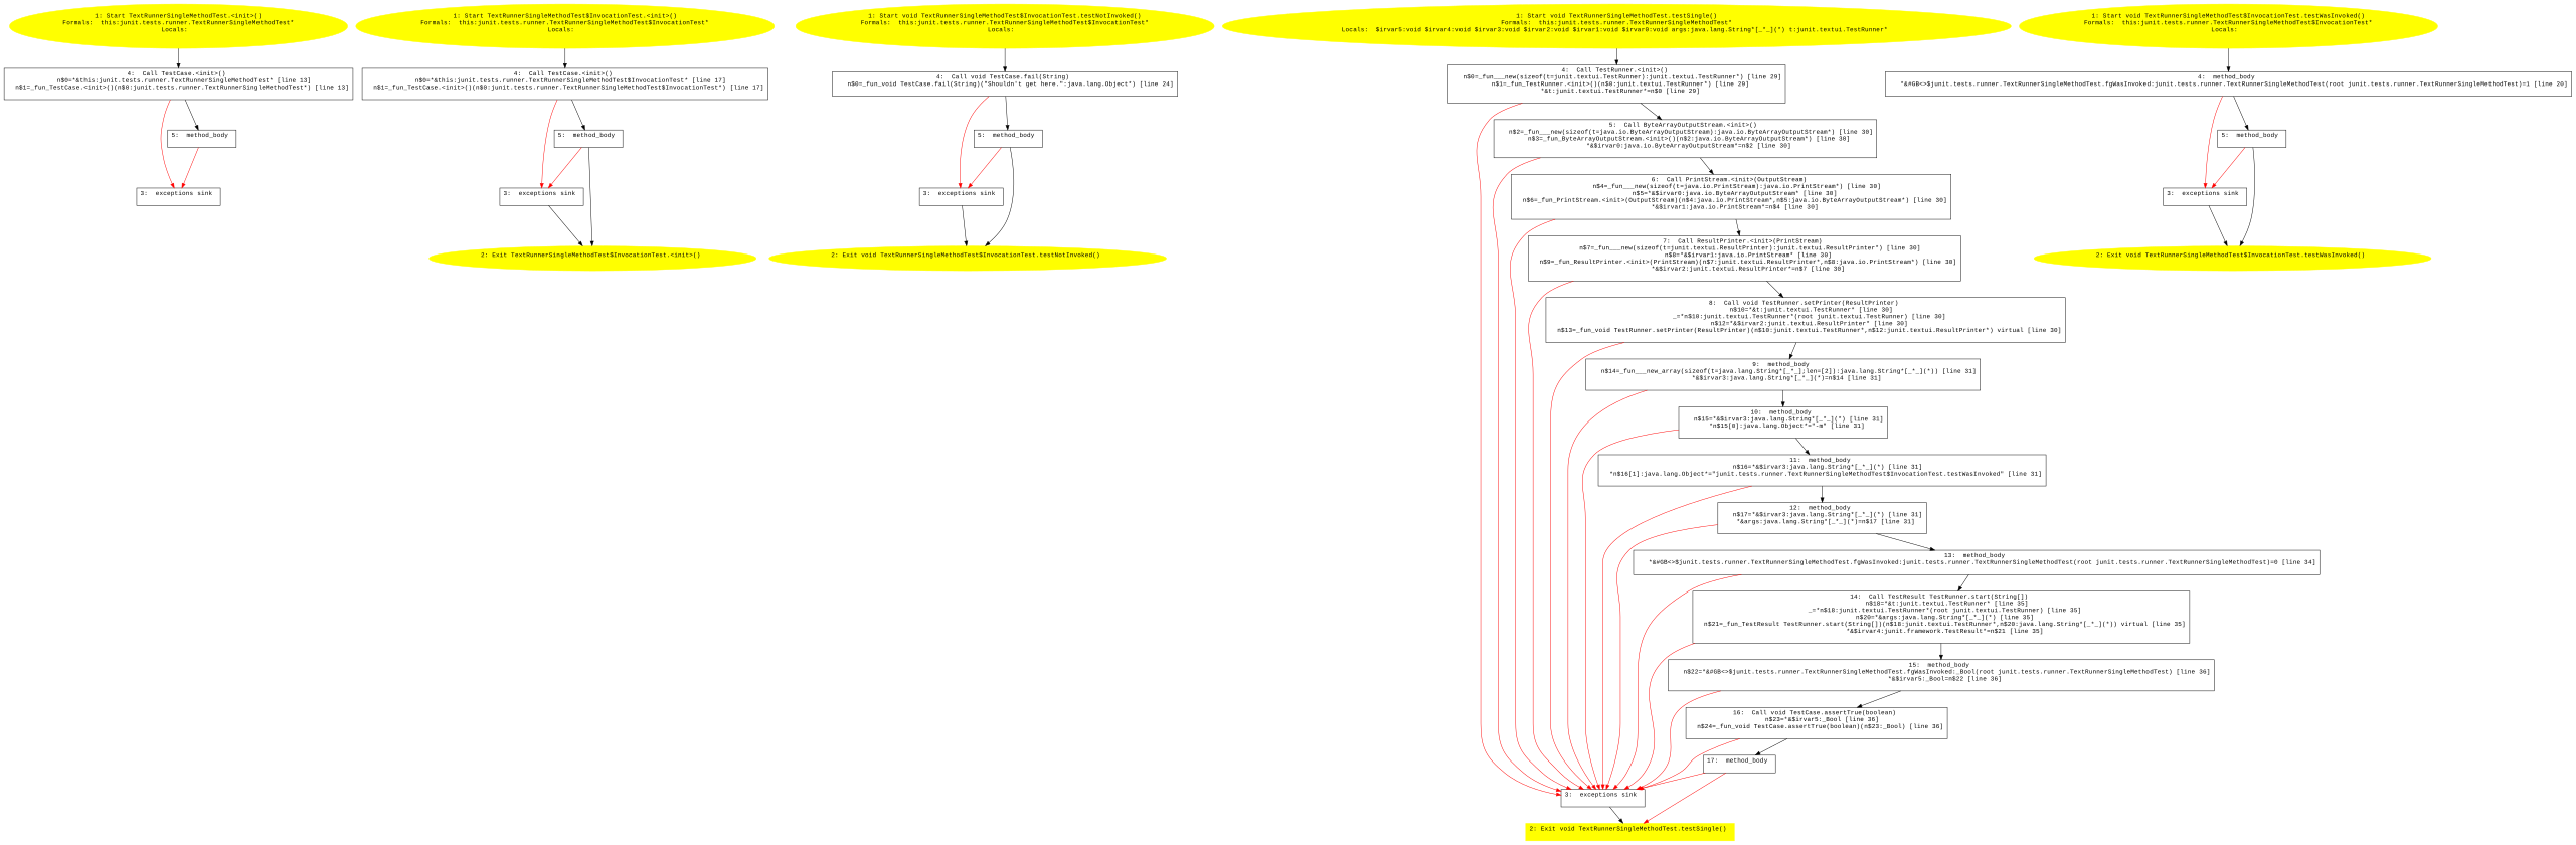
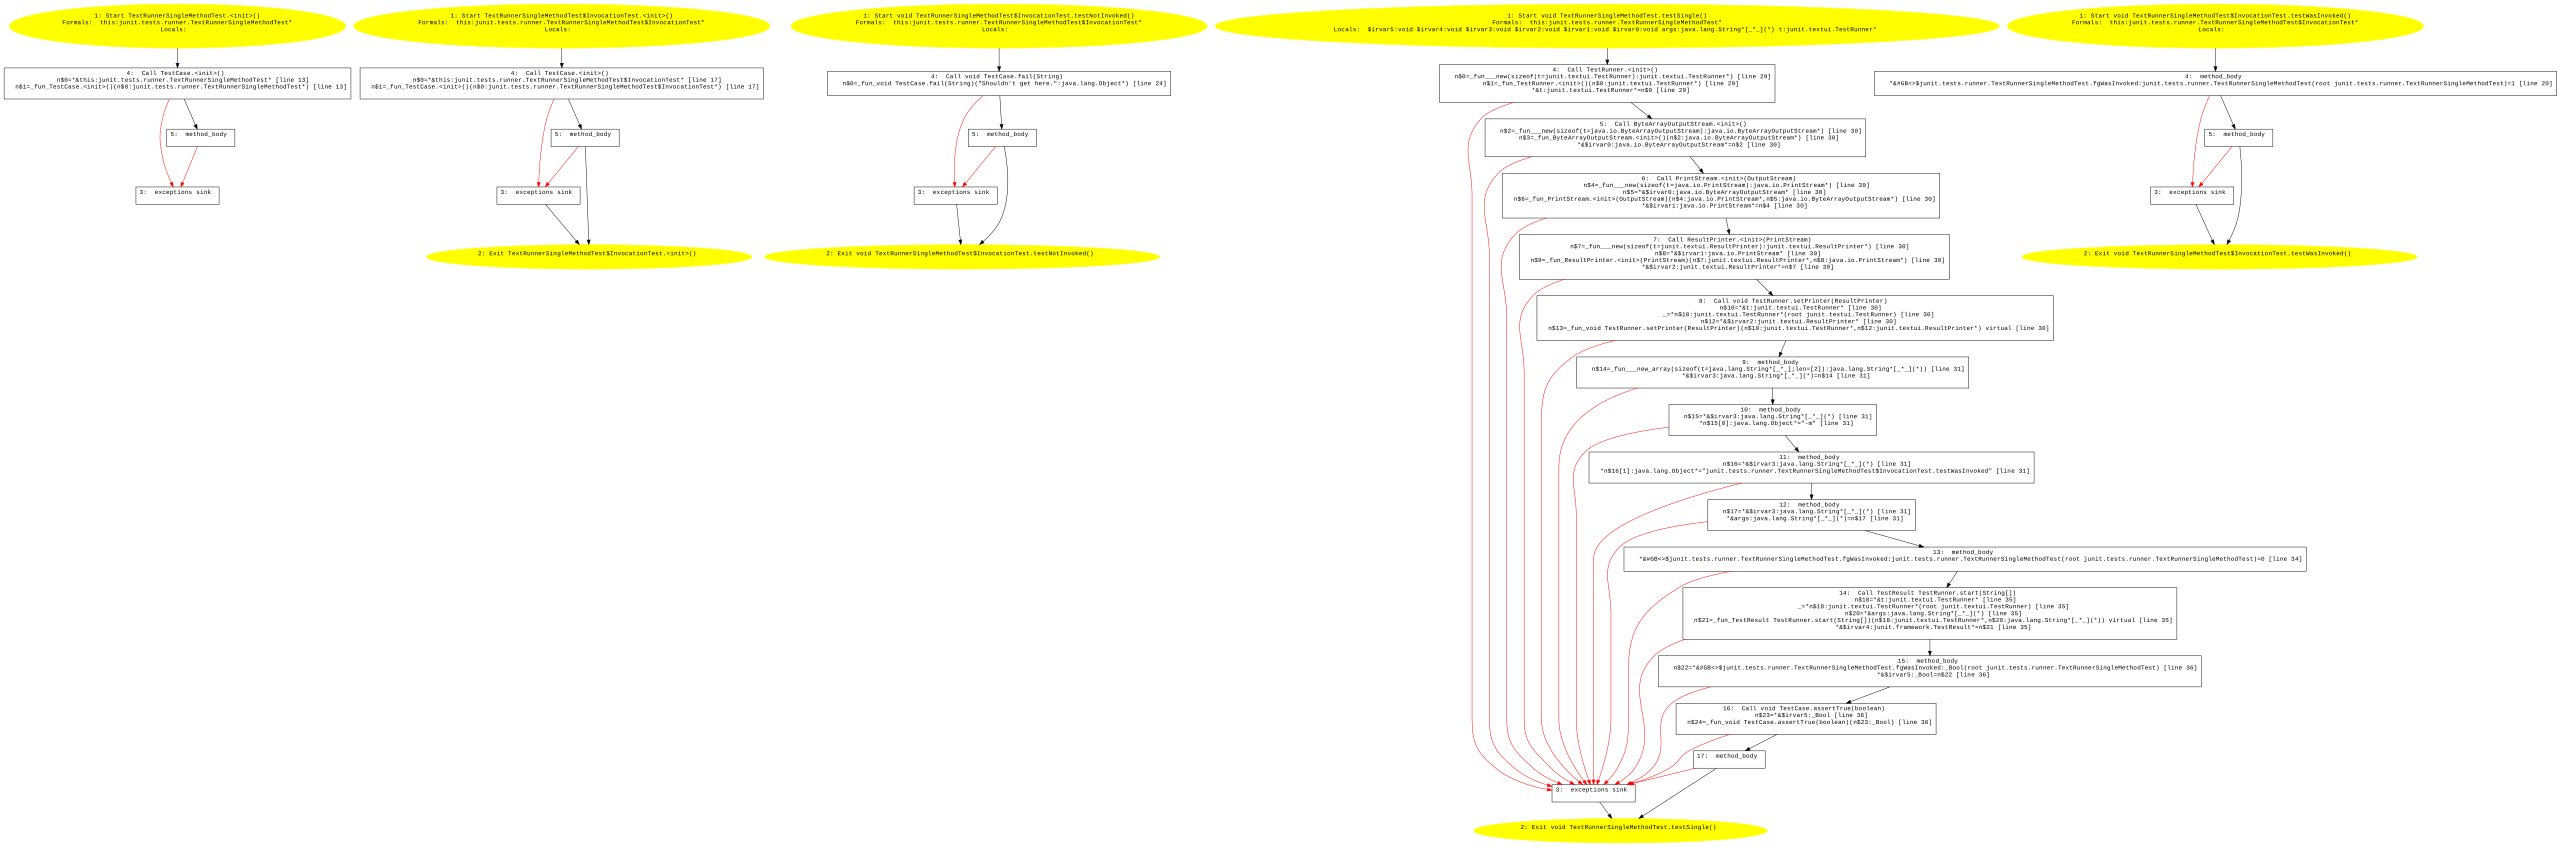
  digraph {
    fontname="Liberation Mono"
    node [fontname="Liberation Mono" shape=box]
    edge [fontname="Liberation Mono"]
    n1 [color=yellow label="1: Start TextRunnerSingleMethodTest.<init>()\nFormals:  this:junit.tests.runner.TextRunnerSingleMethodTest*\nLocals:  \n  " style=filled shape=""]
    n2 [label="4:  Call TestCase.<init>() \n   n$0=*&this:junit.tests.runner.TextRunnerSingleMethodTest* [line 13]\n  n$1=_fun_TestCase.<init>()(n$0:junit.tests.runner.TextRunnerSingleMethodTest*) [line 13]\n "]
    n3 [label="3:  exceptions sink \n  "]
    n4 [label="5:  method_body \n  "]
    n5 [color=yellow label="1: Start TextRunnerSingleMethodTest$InvocationTest.<init>()\nFormals:  this:junit.tests.runner.TextRunnerSingleMethodTest$InvocationTest*\nLocals:  \n  " style=filled shape=""]
    n6 [label="4:  Call TestCase.<init>() \n   n$0=*&this:junit.tests.runner.TextRunnerSingleMethodTest$InvocationTest* [line 17]\n  n$1=_fun_TestCase.<init>()(n$0:junit.tests.runner.TextRunnerSingleMethodTest$InvocationTest*) [line 17]\n "]
    n7 [label="3:  exceptions sink \n  "]
    n8 [label="5:  method_body \n  "]
    n9 [color=yellow label="2: Exit TextRunnerSingleMethodTest$InvocationTest.<init>() \n  " style=filled shape=""]
    n10 [color=yellow label="1: Start void TextRunnerSingleMethodTest$InvocationTest.testNotInvoked()\nFormals:  this:junit.tests.runner.TextRunnerSingleMethodTest$InvocationTest*\nLocals:  \n  " style=filled shape=""]
    n11 [label="4:  Call void TestCase.fail(String) \n   n$0=_fun_void TestCase.fail(String)(\"Shouldn't get here.\":java.lang.Object*) [line 24]\n "]
    n12 [label="3:  exceptions sink \n  "]
    n13 [label="5:  method_body \n  "]
    n14 [color=yellow label="2: Exit void TextRunnerSingleMethodTest$InvocationTest.testNotInvoked() \n  " style=filled shape=""]
    n15 [color=yellow label="1: Start void TextRunnerSingleMethodTest.testSingle()\nFormals:  this:junit.tests.runner.TextRunnerSingleMethodTest*\nLocals:  $irvar5:void $irvar4:void $irvar3:void $irvar2:void $irvar1:void $irvar0:void args:java.lang.String*[_*_](*) t:junit.textui.TestRunner* \n  " style=filled shape=""]
    n16 [label="4:  Call TestRunner.<init>() \n   n$0=_fun___new(sizeof(t=junit.textui.TestRunner):junit.textui.TestRunner*) [line 29]\n  n$1=_fun_TestRunner.<init>()(n$0:junit.textui.TestRunner*) [line 29]\n  *&t:junit.textui.TestRunner*=n$0 [line 29]\n "]
    n17 [label="3:  exceptions sink \n  "]
    n18 [label="5:  Call ByteArrayOutputStream.<init>() \n   n$2=_fun___new(sizeof(t=java.io.ByteArrayOutputStream):java.io.ByteArrayOutputStream*) [line 30]\n  n$3=_fun_ByteArrayOutputStream.<init>()(n$2:java.io.ByteArrayOutputStream*) [line 30]\n  *&$irvar0:java.io.ByteArrayOutputStream*=n$2 [line 30]\n "]
-   n19 [color=yellow label="2: Exit void TextRunnerSingleMethodTest.testSingle() \n  " style=filled]
+   n19 [color=yellow label="2: Exit void TextRunnerSingleMethodTest.testSingle() \n  " style=filled shape=""]
    n20 [label="6:  Call PrintStream.<init>(OutputStream) \n   n$4=_fun___new(sizeof(t=java.io.PrintStream):java.io.PrintStream*) [line 30]\n  n$5=*&$irvar0:java.io.ByteArrayOutputStream* [line 30]\n  n$6=_fun_PrintStream.<init>(OutputStream)(n$4:java.io.PrintStream*,n$5:java.io.ByteArrayOutputStream*) [line 30]\n  *&$irvar1:java.io.PrintStream*=n$4 [line 30]\n "]
    n21 [label="7:  Call ResultPrinter.<init>(PrintStream) \n   n$7=_fun___new(sizeof(t=junit.textui.ResultPrinter):junit.textui.ResultPrinter*) [line 30]\n  n$8=*&$irvar1:java.io.PrintStream* [line 30]\n  n$9=_fun_ResultPrinter.<init>(PrintStream)(n$7:junit.textui.ResultPrinter*,n$8:java.io.PrintStream*) [line 30]\n  *&$irvar2:junit.textui.ResultPrinter*=n$7 [line 30]\n "]
    n22 [label="8:  Call void TestRunner.setPrinter(ResultPrinter) \n   n$10=*&t:junit.textui.TestRunner* [line 30]\n  _=*n$10:junit.textui.TestRunner*(root junit.textui.TestRunner) [line 30]\n  n$12=*&$irvar2:junit.textui.ResultPrinter* [line 30]\n  n$13=_fun_void TestRunner.setPrinter(ResultPrinter)(n$10:junit.textui.TestRunner*,n$12:junit.textui.ResultPrinter*) virtual [line 30]\n "]
    n23 [label="9:  method_body \n   n$14=_fun___new_array(sizeof(t=java.lang.String*[_*_];len=[2]):java.lang.String*[_*_](*)) [line 31]\n  *&$irvar3:java.lang.String*[_*_](*)=n$14 [line 31]\n "]
    n24 [label="10:  method_body \n   n$15=*&$irvar3:java.lang.String*[_*_](*) [line 31]\n  *n$15[0]:java.lang.Object*=\"-m\" [line 31]\n "]
    n25 [label="11:  method_body \n   n$16=*&$irvar3:java.lang.String*[_*_](*) [line 31]\n  *n$16[1]:java.lang.Object*=\"junit.tests.runner.TextRunnerSingleMethodTest$InvocationTest.testWasInvoked\" [line 31]\n "]
    n26 [label="12:  method_body \n   n$17=*&$irvar3:java.lang.String*[_*_](*) [line 31]\n  *&args:java.lang.String*[_*_](*)=n$17 [line 31]\n "]
    n27 [label="13:  method_body \n   *&#GB<>$junit.tests.runner.TextRunnerSingleMethodTest.fgWasInvoked:junit.tests.runner.TextRunnerSingleMethodTest(root junit.tests.runner.TextRunnerSingleMethodTest)=0 [line 34]\n "]
    n28 [label="14:  Call TestResult TestRunner.start(String[]) \n   n$18=*&t:junit.textui.TestRunner* [line 35]\n  _=*n$18:junit.textui.TestRunner*(root junit.textui.TestRunner) [line 35]\n  n$20=*&args:java.lang.String*[_*_](*) [line 35]\n  n$21=_fun_TestResult TestRunner.start(String[])(n$18:junit.textui.TestRunner*,n$20:java.lang.String*[_*_](*)) virtual [line 35]\n  *&$irvar4:junit.framework.TestResult*=n$21 [line 35]\n "]
    n29 [label="15:  method_body \n   n$22=*&#GB<>$junit.tests.runner.TextRunnerSingleMethodTest.fgWasInvoked:_Bool(root junit.tests.runner.TextRunnerSingleMethodTest) [line 36]\n  *&$irvar5:_Bool=n$22 [line 36]\n "]
    n30 [label="16:  Call void TestCase.assertTrue(boolean) \n   n$23=*&$irvar5:_Bool [line 36]\n  n$24=_fun_void TestCase.assertTrue(boolean)(n$23:_Bool) [line 36]\n "]
    n31 [label="17:  method_body \n  "]
    n32 [color=yellow label="1: Start void TextRunnerSingleMethodTest$InvocationTest.testWasInvoked()\nFormals:  this:junit.tests.runner.TextRunnerSingleMethodTest$InvocationTest*\nLocals:  \n  " style=filled shape=""]
    n33 [label="4:  method_body \n   *&#GB<>$junit.tests.runner.TextRunnerSingleMethodTest.fgWasInvoked:junit.tests.runner.TextRunnerSingleMethodTest(root junit.tests.runner.TextRunnerSingleMethodTest)=1 [line 20]\n "]
    n34 [label="3:  exceptions sink \n  "]
    n35 [label="5:  method_body \n  "]
    n36 [color=yellow label="2: Exit void TextRunnerSingleMethodTest$InvocationTest.testWasInvoked() \n  " style=filled shape=""]
    n1 -> n2
    n2 -> n3 [color=red]
    n2 -> n4
    n4 -> n3 [color=red]
    n5 -> n6
    n6 -> n7 [color=red]
    n6 -> n8
    n7 -> n9
    n8 -> n7 [color=red]
    n8 -> n9
    n10 -> n11
    n11 -> n12 [color=red]
    n11 -> n13
    n12 -> n14
    n13 -> n12 [color=red]
    n13 -> n14
    n15 -> n16
    n16 -> n17 [color=red]
    n16 -> n18
    n17 -> n19
    n18 -> n17 [color=red]
    n18 -> n20
    n20 -> n17 [color=red]
    n20 -> n21
    n21 -> n17 [color=red]
    n21 -> n22
    n22 -> n17 [color=red]
    n22 -> n23
    n23 -> n17 [color=red]
    n23 -> n24
    n24 -> n17 [color=red]
    n24 -> n25
    n25 -> n17 [color=red]
    n25 -> n26
    n26 -> n17 [color=red]
    n26 -> n27
    n27 -> n17 [color=red]
    n27 -> n28
    n28 -> n17 [color=red]
    n28 -> n29
    n29 -> n17 [color=red]
    n29 -> n30
    n30 -> n17 [color=red]
    n30 -> n31
    n31 -> n17 [color=red]
-   n31 -> n19 [color=red]
+   n31 -> n19
    n32 -> n33
    n33 -> n34 [color=red]
    n33 -> n35
    n34 -> n36
    n35 -> n34 [color=red]
    n35 -> n36
  }
